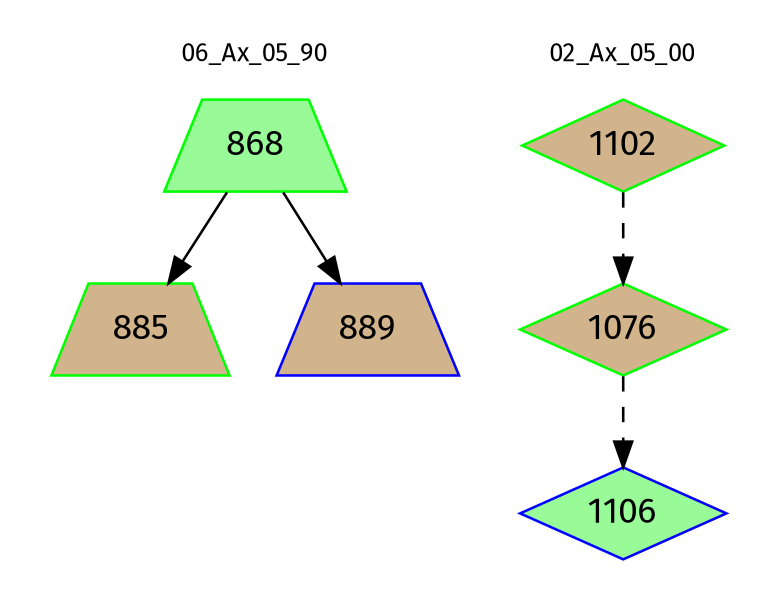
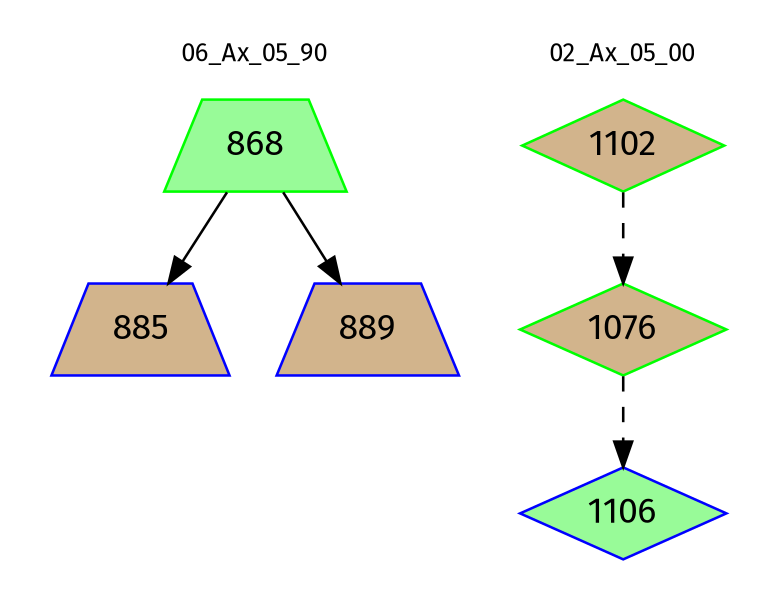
  digraph {
    fontname="Fira Sans"
    node [color=green fillcolor=tan fontname="Fira Sans" shape=trapezium style=filled]
    edge [color=black fontname="Fira Sans" style=solid]
-   n1 [label=885]
+   n1 [color=blue label=885]
    n2 [fillcolor=palegreen label=868]
    n3 [color=blue label=889]
    n4 [label=1102 shape=diamond]
    n5 [label=1076 shape=diamond]
    n6 [color=blue fillcolor=palegreen label=1106 shape=diamond]
    subgraph cluster_1 {
      color=white
      fontsize=10
      label="06_Ax_05_90"
      n1
      n2
      n3
    }
    subgraph cluster_2 {
      color=white
      fontsize=10
      label="02_Ax_05_00"
      n4
      n5
      n6
    }
    n2 -> n1
    n2 -> n3
    n4 -> n5 [style=dashed]
    n5 -> n6 [style=dashed]
  }
